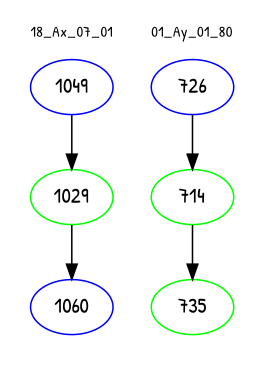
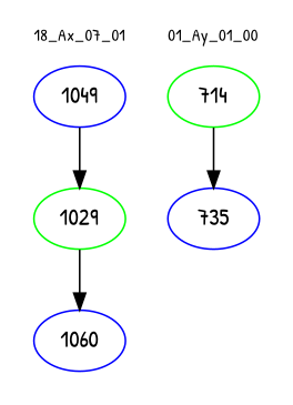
  digraph {
    fontname="Patrick Hand"
    node [color=blue fontname="Patrick Hand"]
    edge [color=black fontname="Patrick Hand"]
    n1 [label=1049]
    n2 [color=green label=1029]
    n3 [label=1060]
-   n4 [label=726]
    n5 [color=green label=714]
-   n6 [color=green label=735]
+   n6 [label=735]
    subgraph cluster_1 {
      color=white
      fontsize=10
      label="18_Ax_07_01"
      n1
      n2
      n3
    }
    subgraph cluster_2 {
      color=white
      fontsize=10
-     label="01_Ay_01_80"
-     n4
+     label="01_Ay_01_00"
      n5
      n6
    }
    n1 -> n2
    n2 -> n3
-   n4 -> n5
    n5 -> n6
  }
